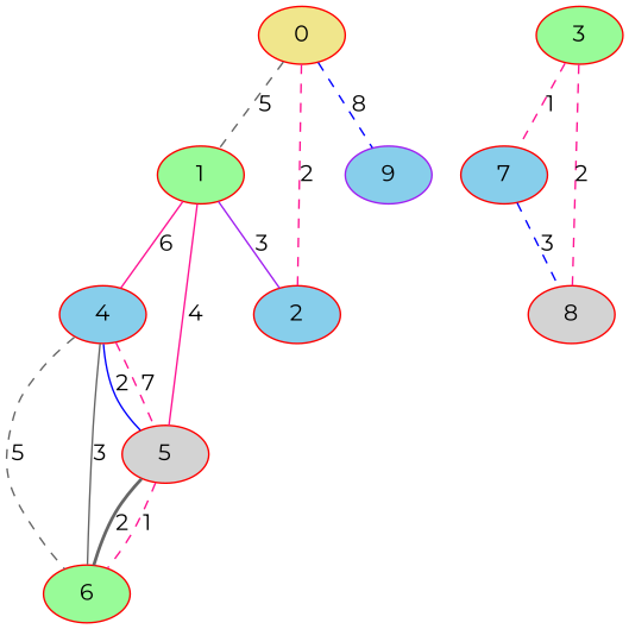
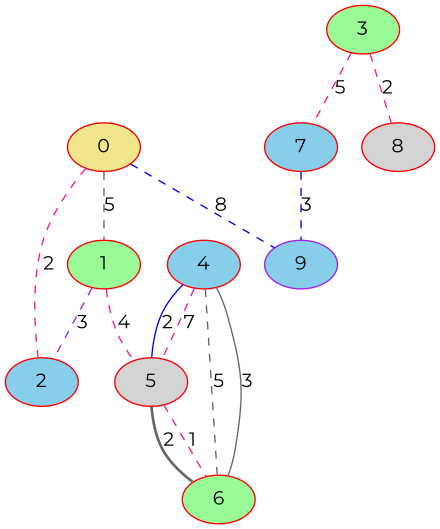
  graph {
    fontname=Montserrat
    node [color=red fillcolor=skyblue fontname=Montserrat style=filled weight=1]
    edge [color=deeppink fontname=Montserrat style=dashed]
    0 [fillcolor=khaki]
    1 [fillcolor=palegreen]
    2
    9 [color=purple weight=4]
    4
    5 [fillcolor=lightgrey]
    6 [fillcolor=palegreen]
    3 [fillcolor=palegreen]
    7
    8 [fillcolor=lightgrey]
    0 -- 1 [color=gray40 label=5]
    0 -- 2 [label=2]
    0 -- 9 [color=blue label=8]
-   1 -- 2 [color=purple label=3 style=solid]
-   1 -- 4 [label=6 style=solid]
-   1 -- 5 [label=4 style=solid]
+   1 -- 2 [color=purple label=3]
+   1 -- 5 [label=4]
    4 -- 5 [label=7]
    4 -- 5 [color=blue label=2 style=solid]
    4 -- 6 [color=gray40 label=5]
    4 -- 6 [color=gray40 label=3 style=solid]
    5 -- 6 [color=gray40 label=2 style=bold]
    5 -- 6 [label=1]
-   3 -- 7 [label=1]
+   3 -- 7 [label=5]
    3 -- 8 [label=2]
-   7 -- 8 [color=blue label=3]
+   7 -- 9 [color=blue label=3]
  }
